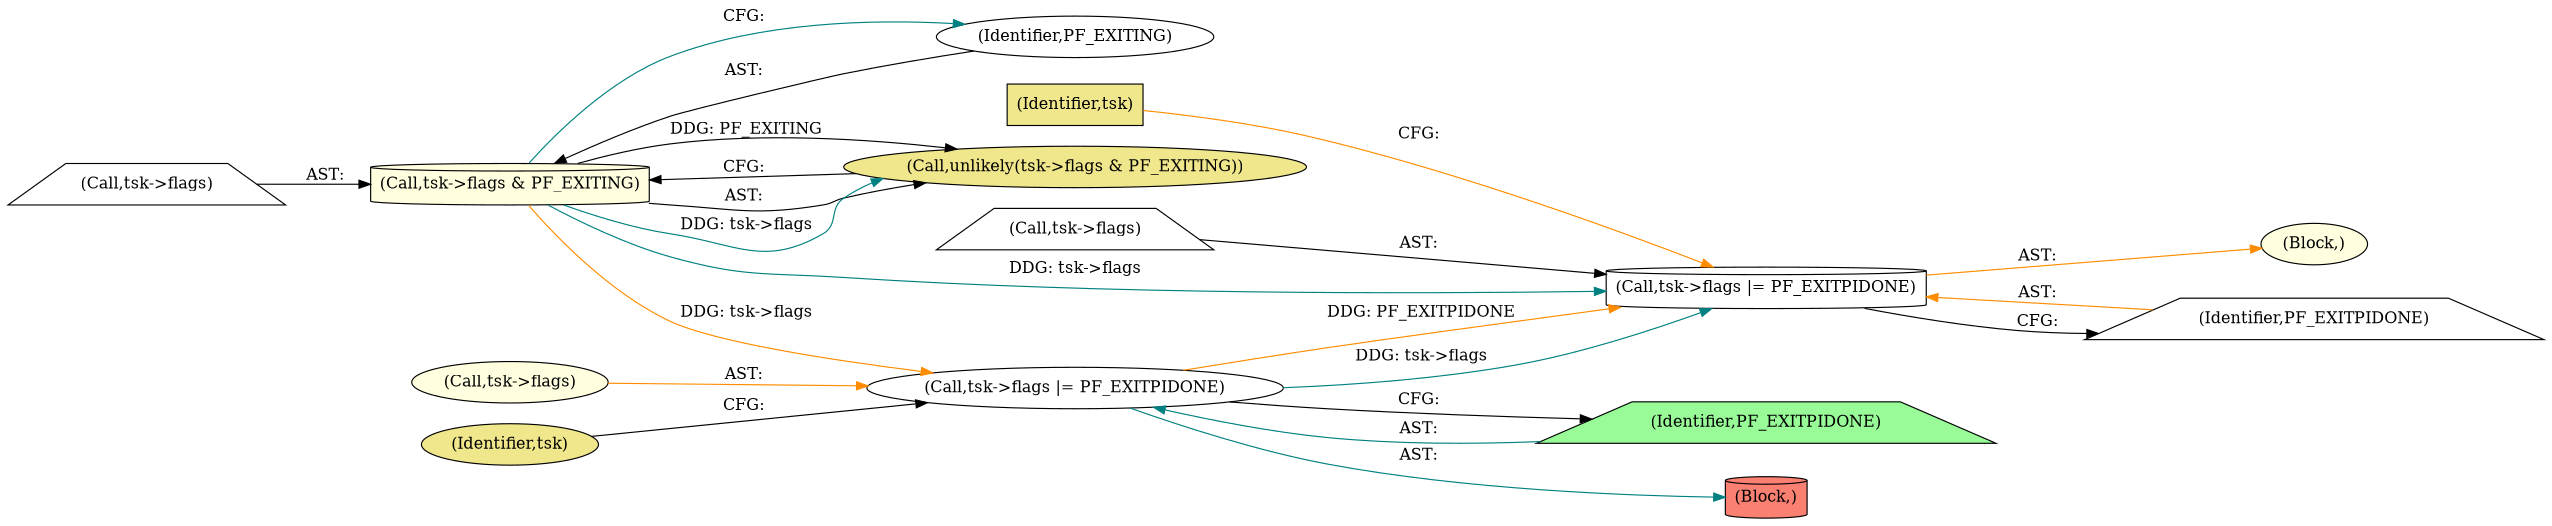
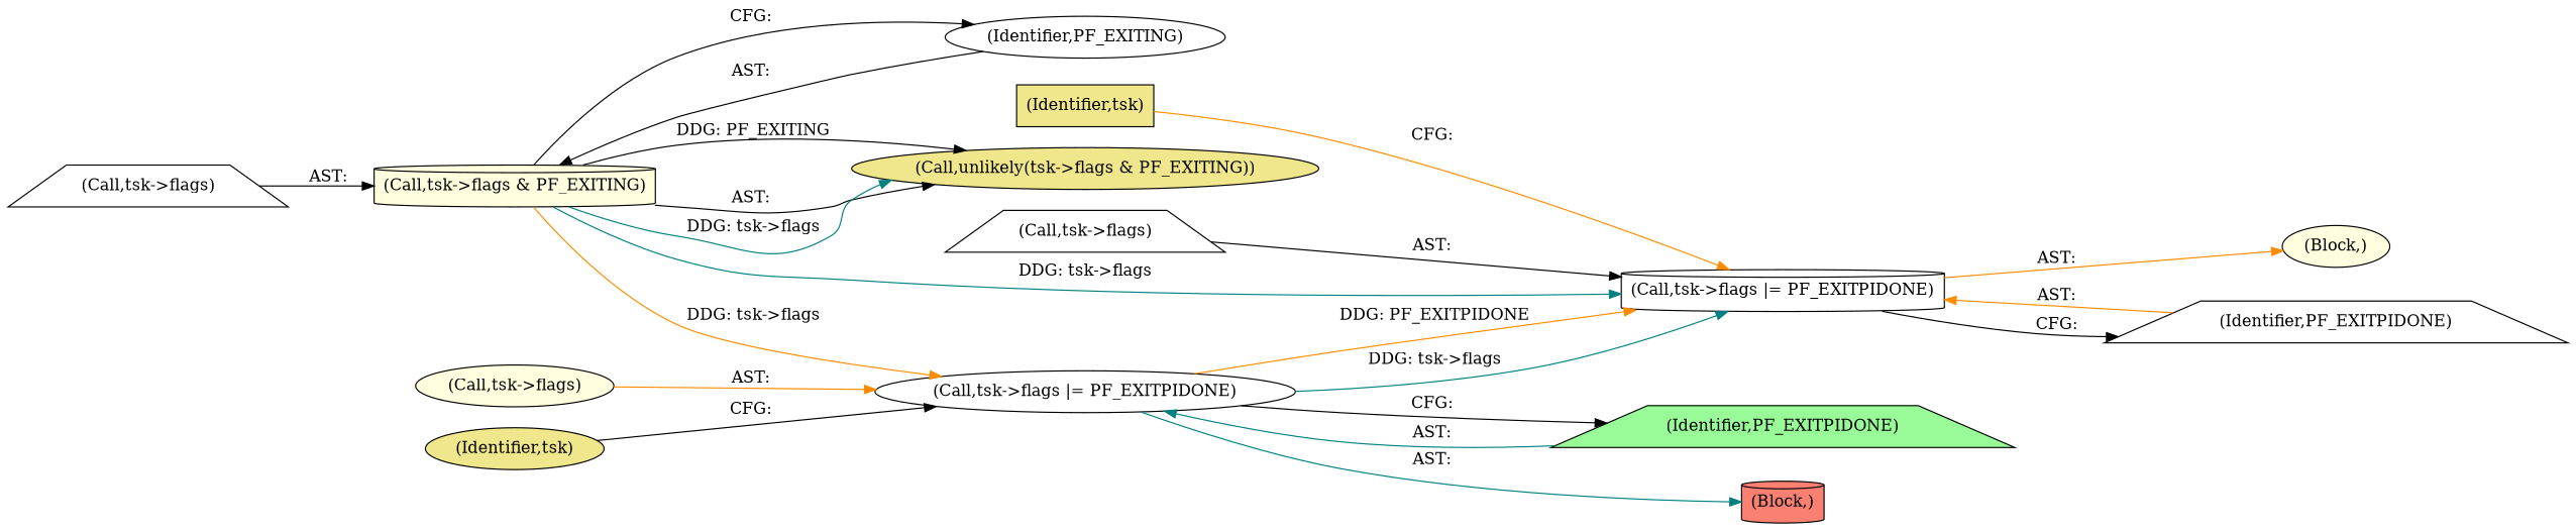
  digraph {
    rankdir=LR
    node [fillcolor=white shape=ellipse style=filled]
    edge [color=black]
    n1 [label="(Call,tsk->flags |= PF_EXITPIDONE)"]
    n2 [label="(Call,tsk->flags |= PF_EXITPIDONE)" shape=cylinder]
    n3 [fillcolor=palegreen label="(Identifier,PF_EXITPIDONE)" shape=trapezium]
    n4 [fillcolor=salmon label="(Block,)" shape=cylinder]
    n5 [fillcolor=lightyellow label="(Block,)"]
    n6 [label="(Identifier,PF_EXITPIDONE)" shape=trapezium]
    n7 [fillcolor=lightyellow label="(Call,tsk->flags & PF_EXITING)" shape=cylinder]
    n8 [fillcolor=khaki label="(Call,unlikely(tsk->flags & PF_EXITING))"]
    n9 [label="(Identifier,PF_EXITING)"]
    n10 [label="(Call,tsk->flags)" shape=trapezium]
    n11 [fillcolor=khaki label="(Identifier,tsk)" shape=box]
    n12 [fillcolor=khaki label="(Identifier,tsk)"]
    n13 [fillcolor=lightyellow label="(Call,tsk->flags)"]
    n14 [label="(Call,tsk->flags)" shape=trapezium]
    n1 -> n2 [color=teal label="DDG: tsk->flags"]
    n1 -> n2 [color=darkorange label="DDG: PF_EXITPIDONE"]
    n1 -> n3 [label="CFG: "]
    n1 -> n4 [color=teal label="AST: "]
    n2 -> n5 [color=darkorange label="AST: "]
    n2 -> n6 [label="CFG: "]
    n3 -> n1 [color=teal label="AST: "]
    n6 -> n2 [color=darkorange label="AST: "]
    n7 -> n1 [color=darkorange label="DDG: tsk->flags"]
    n7 -> n2 [color=teal label="DDG: tsk->flags"]
    n7 -> n8 [label="AST: "]
    n7 -> n8 [color=teal label="DDG: tsk->flags"]
    n7 -> n8 [label="DDG: PF_EXITING"]
-   n7 -> n9 [color=teal label="CFG: "]
-   n8 -> n7 [label="CFG: "]
+   n7 -> n9 [label="CFG: "]
    n9 -> n7 [label="AST: "]
    n10 -> n7 [label="AST: "]
    n11 -> n2 [color=darkorange label="CFG: "]
    n12 -> n1 [label="CFG: "]
    n13 -> n1 [color=darkorange label="AST: "]
    n14 -> n2 [label="AST: "]
  }
